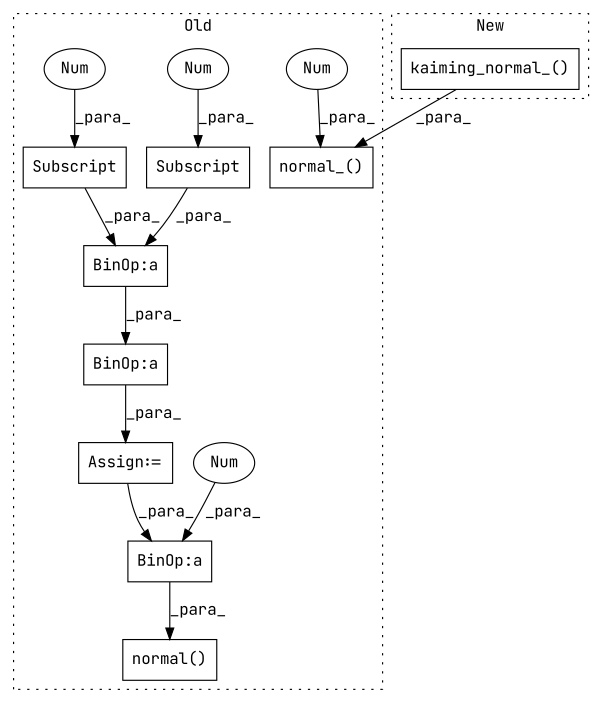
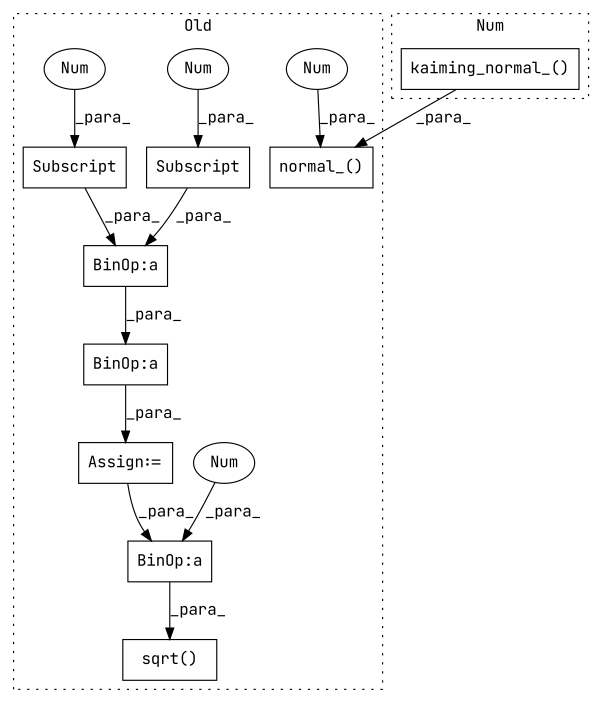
  digraph {
    fontname="JetBrains Mono"
    node [a=76 fontname="JetBrains Mono" l=3 shape=box]
    edge [fontname="JetBrains Mono"]
    n1 [a=75 l="22,1" label="normal_()" s="2960,3002"]
    n2 [a=82 label="BinOp:a" s=2997]
    n3 [a=82 l=37 label="BinOp:a" s=2892]
    n4 [a=82 label="BinOp:a" s=2907]
    n5 [a=63 l="16,0" label=Subscript s="2910,0"]
-   n6 [a=75 l="10,1" label="normal()" s="2985,3001"]
+   n6 [a=75 l="10,1" label="sqrt()" s="2985,3001"]
    n7 [a=63 l="16,0" label=Subscript s="2891,0"]
    n8 [l=2 label=Num s=2995 shape=ellipse]
    n9 [l=1 label=Num s=2905 shape=ellipse]
    n10 [l=1 label=Num s=2982 shape=ellipse]
    n11 [l=1 label=Num s=2924 shape=ellipse]
    n12 [a=68 label="Assign:=" s=2888]
    n13 [a=75 l="24,38" label="kaiming_normal_()" s="2887,2919"]
    subgraph cluster_1 {
      label=Old
      style=dotted
      n1
      n2
      n3
      n4
      n5
      n6
      n7
      n8
      n9
      n10
      n11
      n12
    }
    subgraph cluster_2 {
-     label=New
+     label=Num
      style=dotted
      n13
    }
    n2 -> n6 [label=_para_]
    n3 -> n12 [label=_para_]
    n4 -> n3 [label=_para_]
    n5 -> n4 [label=_para_]
    n7 -> n4 [label=_para_]
    n8 -> n2 [label=_para_]
    n9 -> n7 [label=_para_]
    n10 -> n1 [label=_para_]
    n11 -> n5 [label=_para_]
    n12 -> n2 [label=_para_]
    n13 -> n1 [label=_para_]
  }
